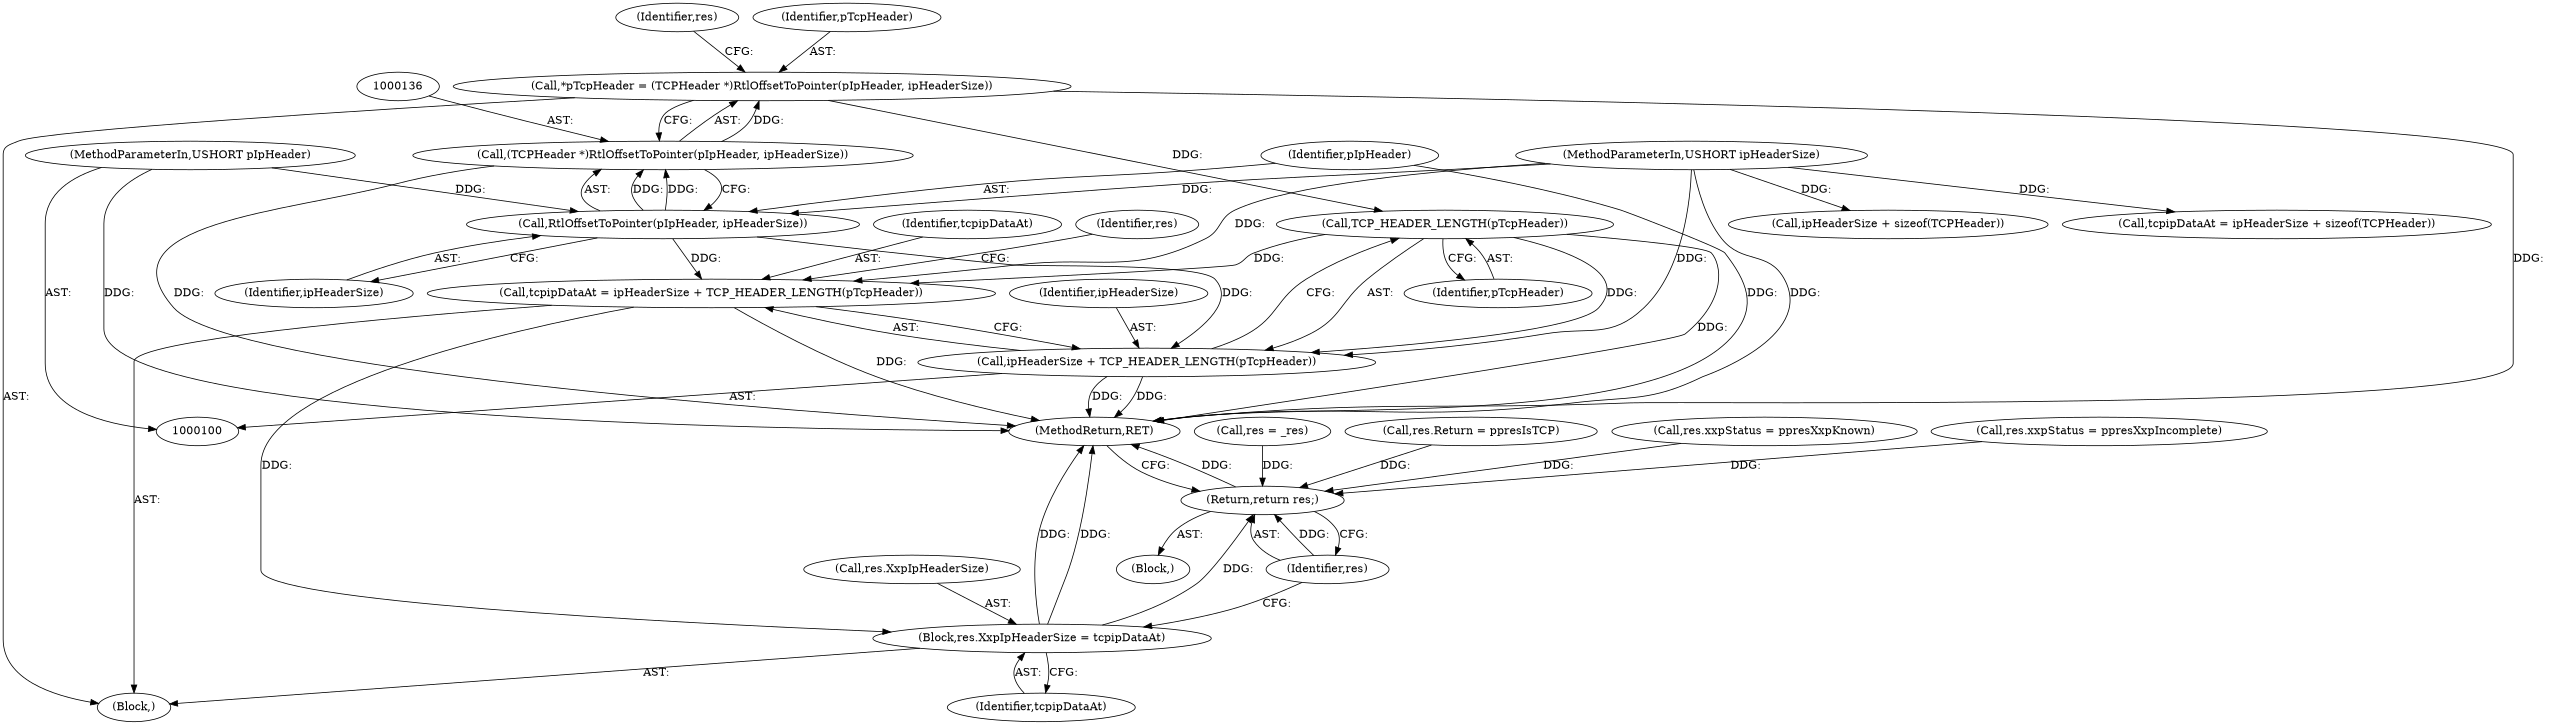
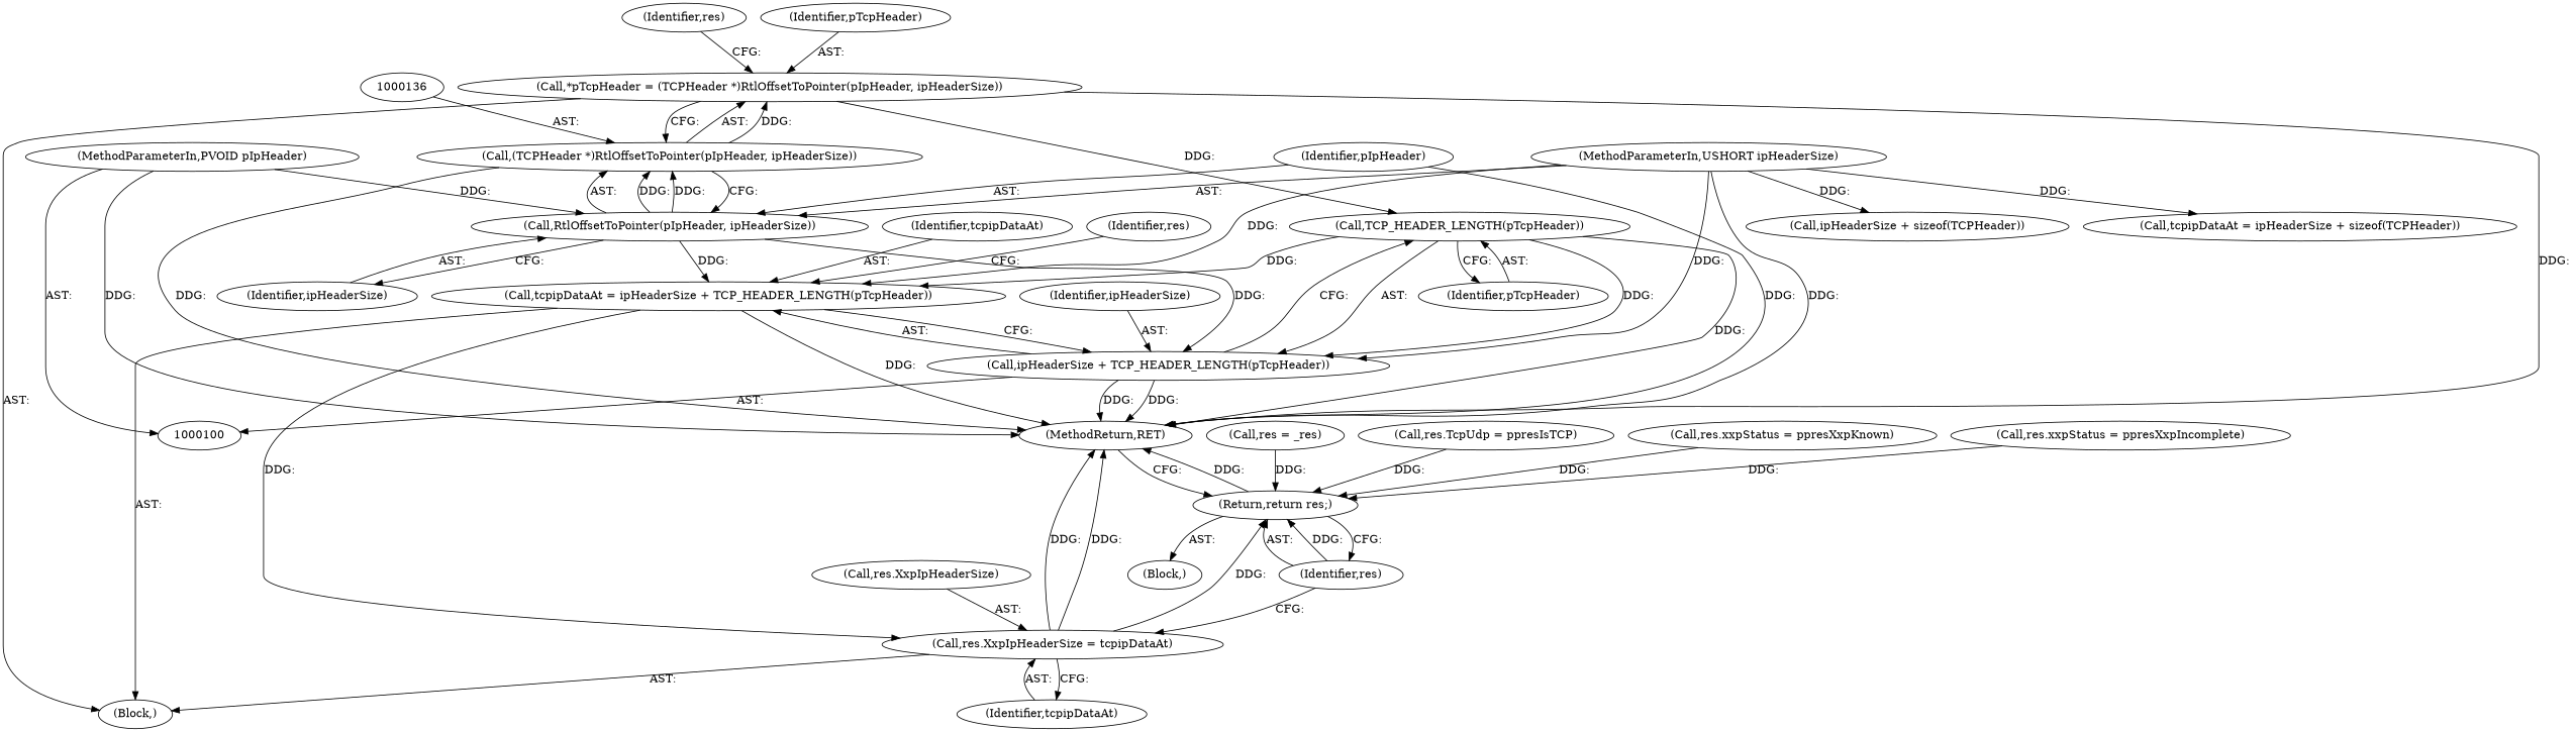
  digraph {
    n1 [label="(Call,TCP_HEADER_LENGTH(pTcpHeader))"]
    n2 [label="(Call,tcpipDataAt = ipHeaderSize + TCP_HEADER_LENGTH(pTcpHeader))"]
    n3 [label="(Call,ipHeaderSize + TCP_HEADER_LENGTH(pTcpHeader))"]
    n4 [label="(MethodReturn,RET)"]
    n5 [label="(Identifier,pTcpHeader)"]
    n6 [label="(Block,)"]
-   n7 [label="(Block,res.XxpIpHeaderSize = tcpipDataAt)"]
+   n7 [label="(Call,res.XxpIpHeaderSize = tcpipDataAt)"]
    1000100
    n9 [label="(Return,return res;)"]
    n10 [label="(Call,*pTcpHeader = (TCPHeader *)RtlOffsetToPointer(pIpHeader, ipHeaderSize))"]
    n11 [label="(Call,(TCPHeader *)RtlOffsetToPointer(pIpHeader, ipHeaderSize))"]
    n12 [label="(Call,RtlOffsetToPointer(pIpHeader, ipHeaderSize))"]
    n13 [label="(Identifier,ipHeaderSize)"]
-   n14 [label="(MethodParameterIn,USHORT pIpHeader)"]
+   n14 [label="(MethodParameterIn,PVOID pIpHeader)"]
    n15 [label="(MethodParameterIn,USHORT ipHeaderSize)"]
    n16 [label="(Call,tcpipDataAt = ipHeaderSize + sizeof(TCPHeader))"]
    n17 [label="(Call,ipHeaderSize + sizeof(TCPHeader))"]
    n18 [label="(Identifier,tcpipDataAt)"]
    n19 [label="(Block,)"]
    n20 [label="(Identifier,res)"]
    n21 [label="(Identifier,res)"]
    n22 [label="(Identifier,ipHeaderSize)"]
    n23 [label="(Identifier,pTcpHeader)"]
-   n24 [label="(Call,res.Return = ppresIsTCP)"]
+   n24 [label="(Call,res.TcpUdp = ppresIsTCP)"]
    n25 [label="(Call,res.xxpStatus = ppresXxpKnown)"]
    n26 [label="(Call,res.xxpStatus = ppresXxpIncomplete)"]
    n27 [label="(Call,res.XxpIpHeaderSize)"]
    n28 [label="(Identifier,pIpHeader)"]
    n29 [label="(Identifier,tcpipDataAt)"]
    n30 [label="(Call,res = _res)"]
    n31 [label="(Identifier,res)"]
    1000136
    n1 -> n2 [label="DDG: "]
    n1 -> n3 [label="AST: "]
    n1 -> n3 [label="DDG: "]
    n1 -> n4 [label="DDG: "]
    n1 -> n5 [label="CFG: "]
    n2 -> n3 [label="CFG: "]
    n2 -> n4 [label="DDG: "]
    n2 -> n6 [label="AST: "]
    n2 -> n7 [label="DDG: "]
    n3 -> n1 [label="CFG: "]
    n3 -> n2 [label="AST: "]
    n3 -> n4 [label="DDG: "]
    n3 -> n4 [label="DDG: "]
    n3 -> 1000100 [label="AST: "]
    n4 -> n9 [label="CFG: "]
    n5 -> n1 [label="AST: "]
    n7 -> n4 [label="DDG: "]
    n7 -> n4 [label="DDG: "]
    n7 -> n6 [label="AST: "]
    n7 -> n9 [label="DDG: "]
    n7 -> n18 [label="CFG: "]
    n9 -> n4 [label="DDG: "]
    n9 -> n19 [label="AST: "]
    n9 -> n20 [label="CFG: "]
    n10 -> n1 [label="DDG: "]
    n10 -> n4 [label="DDG: "]
    n10 -> n6 [label="AST: "]
    n10 -> n11 [label="CFG: "]
    n11 -> n4 [label="DDG: "]
    n11 -> n10 [label="AST: "]
    n11 -> n10 [label="DDG: "]
    n11 -> n12 [label="CFG: "]
    n12 -> n2 [label="DDG: "]
    n12 -> n3 [label="DDG: "]
    n12 -> n11 [label="AST: "]
    n12 -> n11 [label="DDG: "]
    n12 -> n11 [label="DDG: "]
    n12 -> n13 [label="CFG: "]
    n13 -> n12 [label="AST: "]
    n14 -> n4 [label="DDG: "]
    n14 -> 1000100 [label="AST: "]
    n14 -> n12 [label="DDG: "]
    n15 -> n2 [label="DDG: "]
    n15 -> n3 [label="DDG: "]
    n15 -> n4 [label="DDG: "]
-   n15 -> n12 [label="DDG: "]
+   n15 -> n12 [label="AST: "]
    n15 -> n16 [label="DDG: "]
    n15 -> n17 [label="DDG: "]
    n18 -> n7 [label="AST: "]
    n20 -> n7 [label="CFG: "]
    n20 -> n9 [label="AST: "]
    n20 -> n9 [label="DDG: "]
    n21 -> n10 [label="CFG: "]
    n22 -> n3 [label="AST: "]
    n23 -> n10 [label="AST: "]
    n24 -> n9 [label="DDG: "]
    n25 -> n9 [label="DDG: "]
    n26 -> n9 [label="DDG: "]
    n27 -> n7 [label="AST: "]
    n28 -> n4 [label="DDG: "]
    n28 -> n12 [label="AST: "]
    n29 -> n2 [label="AST: "]
    n30 -> n9 [label="DDG: "]
    n31 -> n2 [label="CFG: "]
    1000136 -> n11 [label="AST: "]
  }
